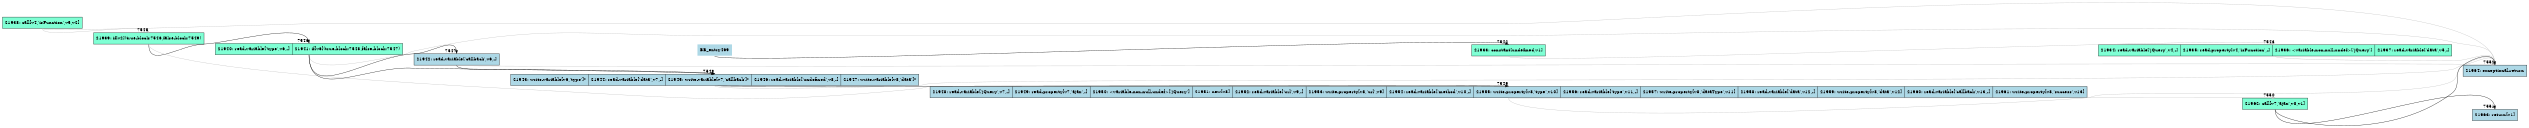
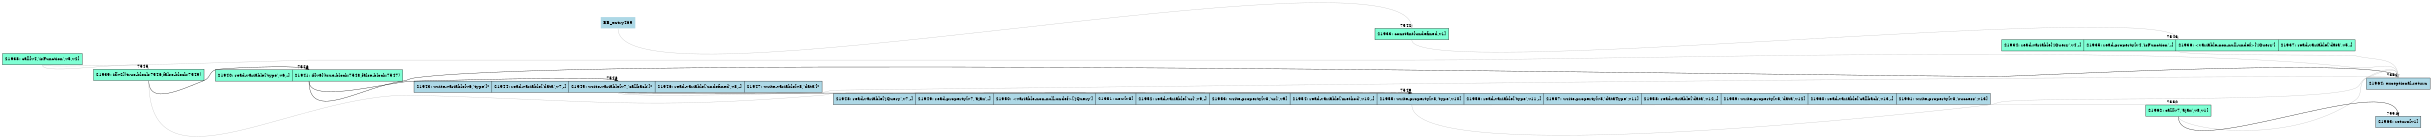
  digraph {
    rankdir=LR
    node [fillcolor=lightblue shape=record style=filled]
    edge [headport=n tailport=s color=gray]
    n1 [label=BB_entry469 shape=none]
    n2 [fillcolor=aquamarine label="{21933: constant[undefined,v1]}"]
    n3 [fillcolor=aquamarine label="{21934: read-variable['jQuery',v4,-]|21935: read-property[v4,'isFunction',-]|21936: \<variable-non-null-undef\>['jQuery']|21937: read-variable['data',v5,-]}"]
    n4 [label="{21964: exceptional-return}"]
    n5 [fillcolor=aquamarine label="{21938: call[v4,'isFunction',v5,v2]}"]
    n6 [fillcolor=aquamarine label="{21939: if[v2](true-block:7546,false-block:7549)}"]
    n7 [fillcolor=aquamarine label="{21940: read-variable['type',v6,-]|21941: if[v6](true-block:7548,false-block:7547)}"]
    n8 [label="{21948: read-variable['jQuery',v7,-]|21949: read-property[v7,'ajax',-]|21950: \<variable-non-null-undef\>['jQuery']|21951: new[v8]|21952: read-variable['url',v9,-]|21953: write-property[v8,'url',v9]|21954: read-variable['method',v10,-]|21955: write-property[v8,'type',v10]|21956: read-variable['type',v11,-]|21957: write-property[v8,'dataType',v11]|21958: read-variable['data',v12,-]|21959: write-property[v8,'data',v12]|21960: read-variable['callback',v13,-]|21961: write-property[v8,'success',v13]}"]
    n9 [label="{21943: write-variable[v6,'type']*|21944: read-variable['data',v7,-]|21945: write-variable[v7,'callback']*|21946: read-variable['undefined',v8,-]|21947: write-variable[v8,'data']*}"]
-   n10 [label="{21942: read-variable['callback',v6,-]}"]
    n11 [fillcolor=aquamarine label="{21962: call[v7,'ajax',v8,v1]}"]
    n12 [label="{21963: return[v1]}"]
-   n1 -> n2 [headlabel="    7542" color=""]
+   n1 -> n2 [headlabel="    7542"]
    n2 -> n3 [headlabel="      7543"]
    n3 -> n4 [headlabel="      7552"]
    n5 -> n4
    n5 -> n6 [headlabel="      7545"]
    n6 -> n7 [headlabel="      7546" color=""]
    n6 -> n8 [headlabel="      7549"]
-   n7 -> n4
+   n7 -> n4 [color=black]
    n7 -> n9 [headlabel="      7548" color=""]
-   n7 -> n10 [headlabel="      7547" color=""]
    n8 -> n4
    n8 -> n11 [headlabel="      7550"]
    n9 -> n4
    n9 -> n8 [color=""]
-   n10 -> n4
-   n10 -> n9 [color=""]
-   n11 -> n4 [color=black]
+   n11 -> n4
    n11 -> n12 [headlabel="      7551" color=""]
  }
